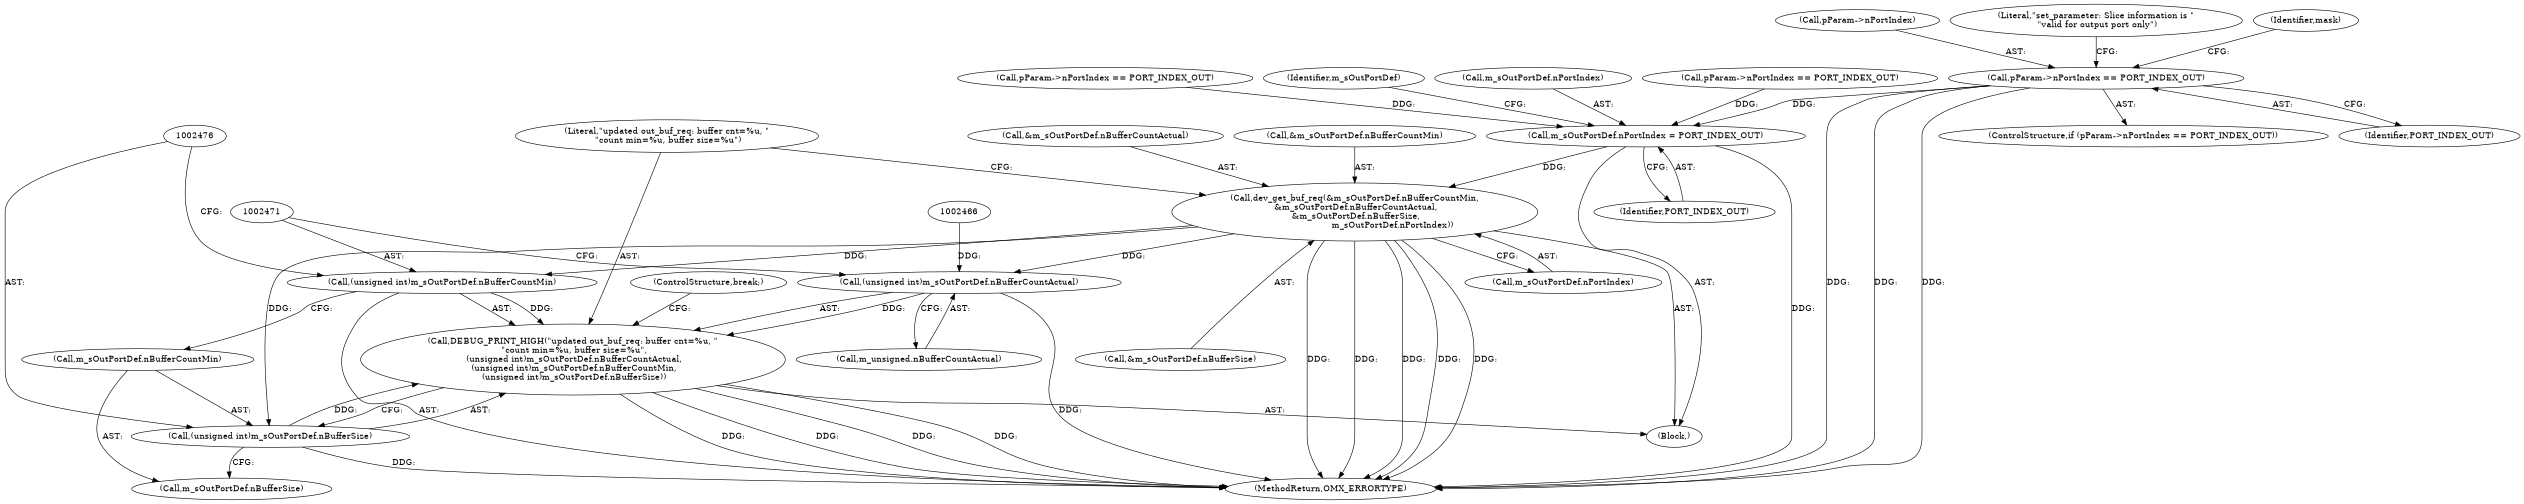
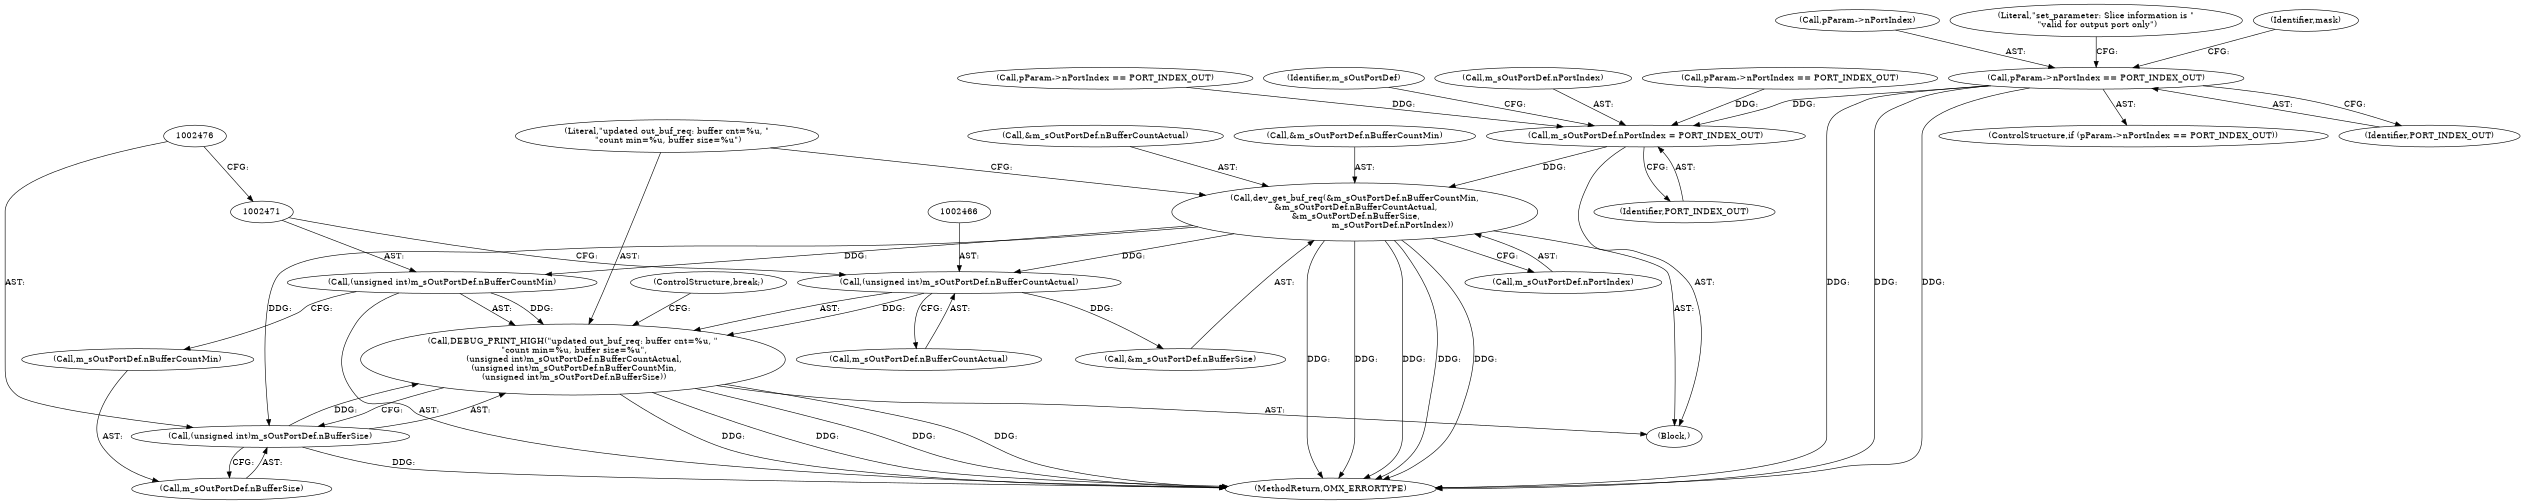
  digraph {
    n1 [label="(Call,pParam->nPortIndex == PORT_INDEX_OUT)"]
    n2 [label="(Call,m_sOutPortDef.nPortIndex = PORT_INDEX_OUT)"]
    n3 [label="(ControlStructure,if (pParam->nPortIndex == PORT_INDEX_OUT))"]
    n4 [label="(Identifier,PORT_INDEX_OUT)"]
    n5 [label="(MethodReturn,OMX_ERRORTYPE)"]
    n6 [label="(Call,dev_get_buf_req(&m_sOutPortDef.nBufferCountMin,\n &m_sOutPortDef.nBufferCountActual,\n &m_sOutPortDef.nBufferSize,\n                            m_sOutPortDef.nPortIndex))"]
    n7 [label="(Block,)"]
    n8 [label="(Identifier,PORT_INDEX_OUT)"]
    n9 [label="(Call,(unsigned int)m_sOutPortDef.nBufferCountActual)"]
    n10 [label="(Call,(unsigned int)m_sOutPortDef.nBufferCountMin)"]
    n11 [label="(Call,(unsigned int)m_sOutPortDef.nBufferSize)"]
    n12 [label="(Call,m_sOutPortDef.nPortIndex)"]
    n13 [label="(Call,DEBUG_PRINT_HIGH(\"updated out_buf_req: buffer cnt=%u, \"\n \"count min=%u, buffer size=%u\",\n (unsigned int)m_sOutPortDef.nBufferCountActual,\n (unsigned int)m_sOutPortDef.nBufferCountMin,\n (unsigned int)m_sOutPortDef.nBufferSize))"]
-   n14 [label="(Call,m_unsigned.nBufferCountActual)"]
+   n14 [label="(Call,m_sOutPortDef.nBufferCountActual)"]
    n15 [label="(Call,m_sOutPortDef.nBufferCountMin)"]
    n16 [label="(Call,m_sOutPortDef.nBufferSize)"]
    n17 [label="(Identifier,m_sOutPortDef)"]
    n18 [label="(Literal,\"updated out_buf_req: buffer cnt=%u, \"\n \"count min=%u, buffer size=%u\")"]
    n19 [label="(Call,m_sOutPortDef.nPortIndex)"]
    n20 [label="(Call,pParam->nPortIndex)"]
    n21 [label="(Literal,\"set_parameter: Slice information is \"\n \"valid for output port only\")"]
    n22 [label="(Call,pParam->nPortIndex == PORT_INDEX_OUT)"]
    n23 [label="(ControlStructure,break;)"]
    n24 [label="(Identifier,mask)"]
    n25 [label="(Call,&m_sOutPortDef.nBufferSize)"]
    n26 [label="(Call,&m_sOutPortDef.nBufferCountActual)"]
    n27 [label="(Call,pParam->nPortIndex == PORT_INDEX_OUT)"]
    n28 [label="(Call,&m_sOutPortDef.nBufferCountMin)"]
    1002466
    1002471
    1002476
    n1 -> n2 [label="DDG: "]
    n1 -> n3 [label="AST: "]
    n1 -> n4 [label="CFG: "]
    n1 -> n5 [label="DDG: "]
    n1 -> n5 [label="DDG: "]
    n1 -> n5 [label="DDG: "]
-   n2 -> n5 [label="DDG: "]
    n2 -> n6 [label="DDG: "]
    n2 -> n7 [label="AST: "]
    n2 -> n8 [label="CFG: "]
    n4 -> n1 [label="AST: "]
    n6 -> n5 [label="DDG: "]
    n6 -> n5 [label="DDG: "]
    n6 -> n5 [label="DDG: "]
    n6 -> n5 [label="DDG: "]
    n6 -> n5 [label="DDG: "]
    n6 -> n7 [label="AST: "]
    n6 -> n9 [label="DDG: "]
    n6 -> n10 [label="DDG: "]
    n6 -> n11 [label="DDG: "]
    n6 -> n12 [label="CFG: "]
    n8 -> n2 [label="AST: "]
-   n9 -> n5 [label="DDG: "]
+   n9 -> n25 [label="DDG: "]
    n9 -> n13 [label="AST: "]
    n9 -> n13 [label="DDG: "]
    n9 -> n14 [label="CFG: "]
    n10 -> n5 [label="AST: "]
    n10 -> n13 [label="AST: "]
    n10 -> n13 [label="DDG: "]
    n10 -> n15 [label="CFG: "]
    n11 -> n5 [label="DDG: "]
    n11 -> n13 [label="AST: "]
    n11 -> n13 [label="DDG: "]
    n11 -> n16 [label="CFG: "]
    n12 -> n6 [label="AST: "]
    n13 -> n5 [label="DDG: "]
    n13 -> n5 [label="DDG: "]
    n13 -> n5 [label="DDG: "]
    n13 -> n5 [label="DDG: "]
    n13 -> n7 [label="AST: "]
    n13 -> n11 [label="CFG: "]
    n14 -> n9 [label="AST: "]
    n15 -> n16 [label="AST: "]
-   n15 -> n11 [label="AST: "]
+   n16 -> n11 [label="AST: "]
    n17 -> n2 [label="CFG: "]
    n18 -> n6 [label="CFG: "]
    n18 -> n13 [label="AST: "]
    n19 -> n2 [label="AST: "]
    n20 -> n1 [label="AST: "]
    n21 -> n1 [label="CFG: "]
    n22 -> n2 [label="DDG: "]
    n23 -> n13 [label="CFG: "]
    n24 -> n1 [label="CFG: "]
    n25 -> n6 [label="AST: "]
    n26 -> n6 [label="AST: "]
    n27 -> n2 [label="DDG: "]
    n28 -> n6 [label="AST: "]
-   1002466 -> n9 [label="DDG: "]
+   1002466 -> n9 [label="AST: "]
    1002471 -> n9 [label="CFG: "]
    1002471 -> n10 [label="AST: "]
-   1002476 -> n10 [label="CFG: "]
+   1002476 -> 1002471 [label="CFG: "]
    1002476 -> n11 [label="AST: "]
  }
